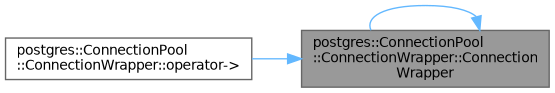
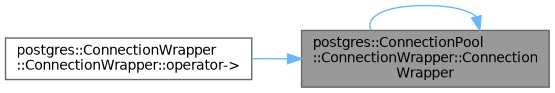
  digraph {
    rankdir=RL
    node [fontname=Helvetica fontsize=10 shape=box style=filled]
    edge [color=steelblue1 dir=back fontname=Helvetica fontsize=10 labelfontname=Helvetica labelfontsize=10 style=solid]
    n1 [color=gray40 fillcolor=grey60 fontcolor=black height=0.2 label="postgres::ConnectionPool\l::ConnectionWrapper::Connection\lWrapper" width=0.4]
-   n2 [color=grey40 fillcolor=white height=0.2 label="postgres::ConnectionPool\l::ConnectionWrapper::operator-\>" width=0.4]
+   n2 [color=grey40 fillcolor=white height=0.2 label="postgres::ConnectionWrapper\l::ConnectionWrapper::operator-\>" width=0.4]
    n1 -> n1
    n1 -> n2
  }
